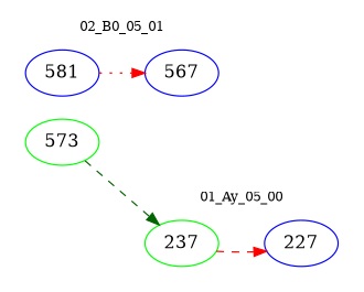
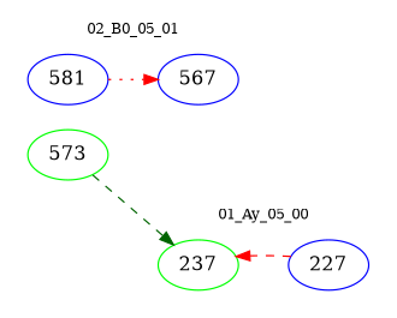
  digraph {
    rankdir=LR
    node [color=blue]
    edge [color=red style=dashed]
    n1 [color=green label=237]
    n2 [label=227]
    n3 [color=green label=573]
    n4 [label=581]
    n5 [label=567]
    subgraph cluster_1 {
      color=white
      fontsize=10
      label="01_Ay_05_00"
      n1
      n2
    }
    subgraph cluster_2 {
      color=white
      fontsize=10
      label="02_B0_05_01"
      n3
      n4
      n5
    }
-   n1 -> n2
+   n2 -> n1
    n3 -> n1 [color=darkgreen]
    n4 -> n5 [style=dotted]
  }
